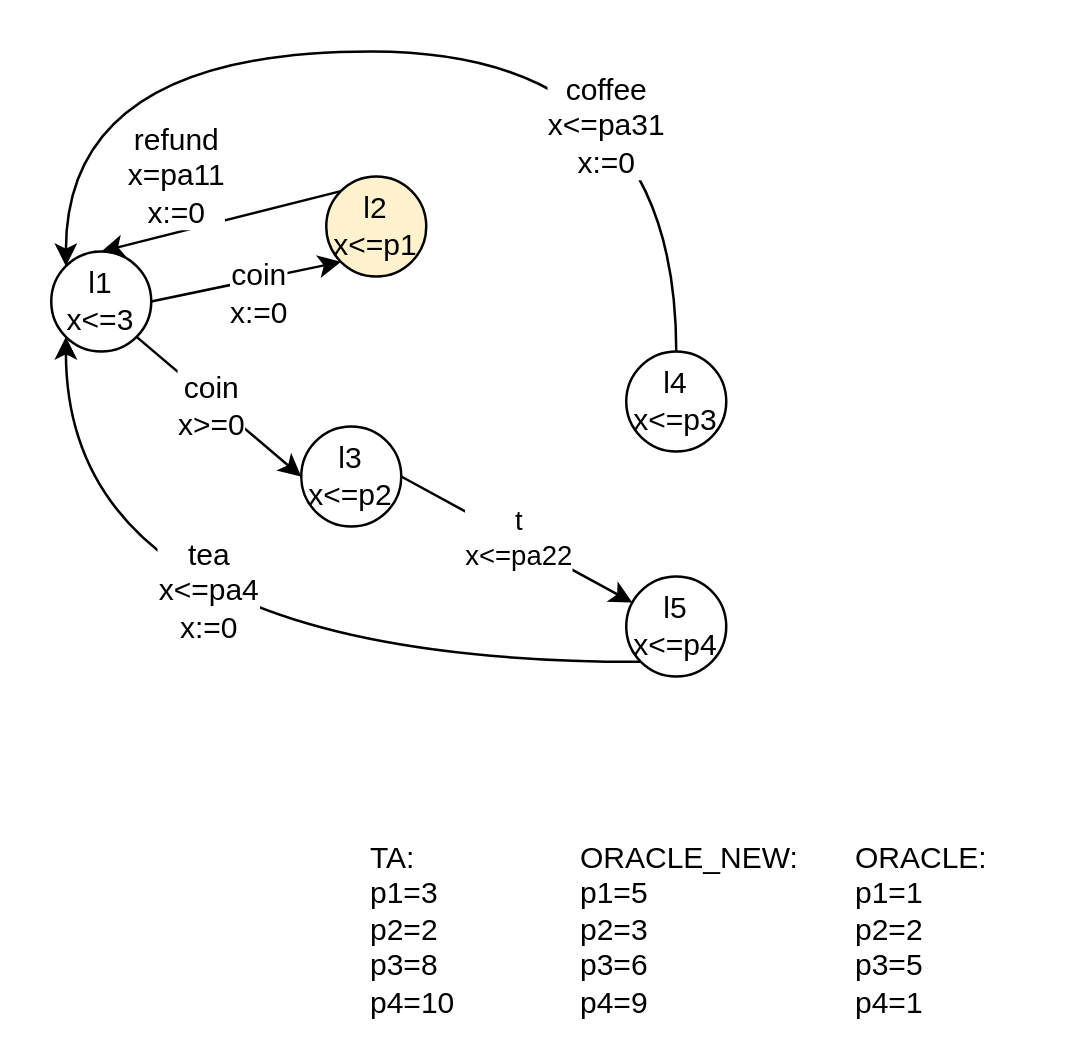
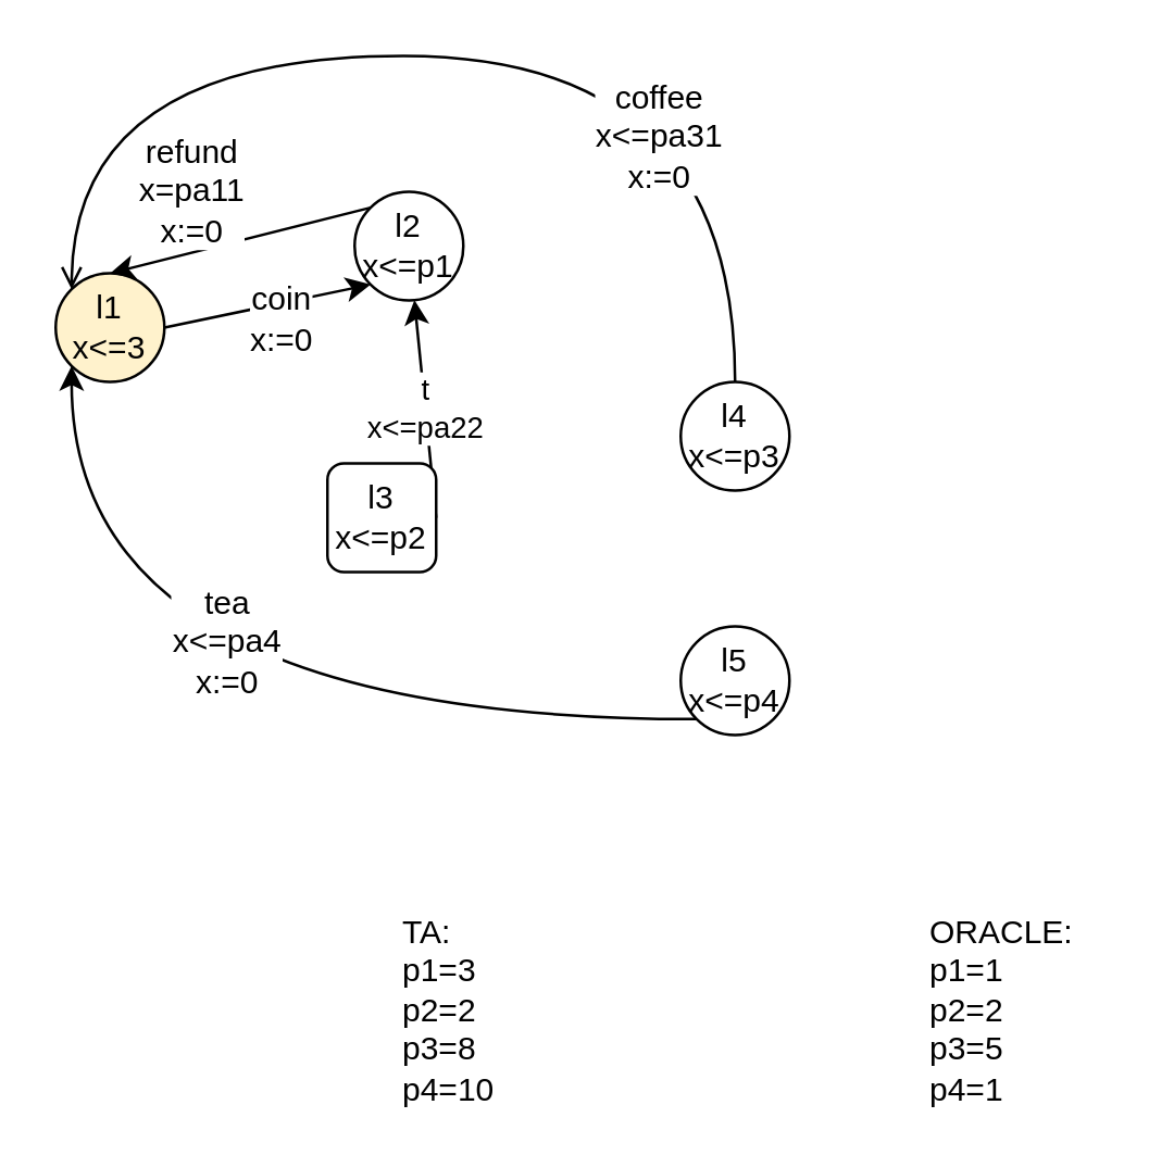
  <mxCell id="0" />
  <mxCell id="1" parent="0" />
  <mxCell id="2" style="rounded=0;orthogonalLoop=1;jettySize=auto;html=1;exitX=1;exitY=0.5;exitDx=0;exitDy=0;entryX=0;entryY=1;entryDx=0;entryDy=0;" edge="1" parent="1" source="6" target="9"><mxGeometry relative="1" as="geometry" /></mxCell>
  <mxCell id="3" value="coin&lt;br&gt;x:=0&lt;br&gt;" style="text;html=1;resizable=0;points=[];align=center;verticalAlign=middle;labelBackgroundColor=#ffffff;" vertex="1" connectable="0" parent="2"><mxGeometry x="-0.1" y="-2" relative="1" as="geometry"><mxPoint x="8" y="1.5" as="offset" /></mxGeometry></mxCell>
- <mxCell id="4" style="rounded=0;orthogonalLoop=1;jettySize=auto;html=1;exitX=1;exitY=1;exitDx=0;exitDy=0;entryX=0;entryY=0.5;entryDx=0;entryDy=0;" edge="1" parent="1" source="6" target="11"><mxGeometry relative="1" as="geometry" /></mxCell>
- <mxCell id="5" value="coin&lt;br&gt;x&amp;gt;=0&lt;br&gt;" style="text;html=1;resizable=0;points=[];align=center;verticalAlign=middle;labelBackgroundColor=#ffffff;" vertex="1" connectable="0" parent="4"><mxGeometry x="-0.085" y="-2" relative="1" as="geometry"><mxPoint as="offset" /></mxGeometry></mxCell>
- <mxCell id="6" value="l1&lt;br&gt;x&amp;lt;=3&lt;br&gt;" style="ellipse;whiteSpace=wrap;html=1;aspect=fixed;" vertex="1" parent="1"><mxGeometry x="20" y="100" width="40" height="40" as="geometry" /></mxCell>
+ <mxCell id="6" value="l1&lt;br&gt;x&amp;lt;=3&lt;br&gt;" style="ellipse;whiteSpace=wrap;html=1;aspect=fixed;fillColor=#fff2cc;" vertex="1" parent="1"><mxGeometry x="20" y="100" width="40" height="40" as="geometry" /></mxCell>
  <mxCell id="7" style="edgeStyle=none;rounded=0;orthogonalLoop=1;jettySize=auto;html=1;exitX=0;exitY=0;exitDx=0;exitDy=0;entryX=0.5;entryY=0;entryDx=0;entryDy=0;" edge="1" parent="1" source="9" target="6"><mxGeometry relative="1" as="geometry" /></mxCell>
  <mxCell id="8" value="refund&lt;br&gt;x=pa11&lt;br&gt;x:=0&lt;br&gt;" style="text;html=1;resizable=0;points=[];align=center;verticalAlign=middle;labelBackgroundColor=#ffffff;" vertex="1" connectable="0" parent="7"><mxGeometry x="0.378" relative="1" as="geometry"><mxPoint y="-22.5" as="offset" /></mxGeometry></mxCell>
- <mxCell id="9" value="l2&lt;br&gt;x&amp;lt;=p1&lt;br&gt;" style="ellipse;whiteSpace=wrap;html=1;aspect=fixed;fillColor=#fff2cc;" vertex="1" parent="1"><mxGeometry x="130" y="70" width="40" height="40" as="geometry" /></mxCell>
- <mxCell id="10" value="t&lt;br&gt;x&amp;lt;=pa22&lt;br&gt;" style="edgeStyle=none;rounded=0;orthogonalLoop=1;jettySize=auto;html=1;exitX=1;exitY=0.5;exitDx=0;exitDy=0;" edge="1" parent="1" source="11" target="17"><mxGeometry relative="1" as="geometry" /></mxCell>
- <mxCell id="11" value="l3&lt;br&gt;x&amp;lt;=p2&lt;br&gt;" style="ellipse;whiteSpace=wrap;html=1;aspect=fixed;" vertex="1" parent="1"><mxGeometry x="120" y="170" width="40" height="40" as="geometry" /></mxCell>
- <mxCell id="12" style="edgeStyle=orthogonalEdgeStyle;curved=1;rounded=0;orthogonalLoop=1;jettySize=auto;html=1;exitX=0.5;exitY=0;exitDx=0;exitDy=0;entryX=0;entryY=0;entryDx=0;entryDy=0;" edge="1" parent="1" source="14" target="6"><mxGeometry relative="1" as="geometry"><Array as="points"><mxPoint x="270" y="20" /><mxPoint x="26" y="20" /></Array></mxGeometry></mxCell>
+ <mxCell id="9" value="l2&lt;br&gt;x&amp;lt;=p1&lt;br&gt;" style="ellipse;whiteSpace=wrap;html=1;aspect=fixed;" vertex="1" parent="1"><mxGeometry x="130" y="70" width="40" height="40" as="geometry" /></mxCell>
+ <mxCell id="10" value="t&lt;br&gt;x&amp;lt;=pa22&lt;br&gt;" style="edgeStyle=none;rounded=0;orthogonalLoop=1;jettySize=auto;html=1;exitX=1;exitY=0.5;exitDx=0;exitDy=0;" edge="1" parent="1" source="11" target="9"><mxGeometry relative="1" as="geometry" /></mxCell>
+ <mxCell id="11" value="l3&lt;br&gt;x&amp;lt;=p2&lt;br&gt;" style="whiteSpace=wrap;html=1;aspect=fixed;rounded=1;" vertex="1" parent="1"><mxGeometry x="120" y="170" width="40" height="40" as="geometry" /></mxCell>
+ <mxCell id="12" style="edgeStyle=orthogonalEdgeStyle;curved=1;rounded=0;orthogonalLoop=1;jettySize=auto;html=1;exitX=0.5;exitY=0;exitDx=0;exitDy=0;entryX=0;entryY=0;entryDx=0;entryDy=0;endArrow=open;" edge="1" parent="1" source="14" target="6"><mxGeometry relative="1" as="geometry"><Array as="points"><mxPoint x="270" y="20" /><mxPoint x="26" y="20" /></Array></mxGeometry></mxCell>
  <mxCell id="13" value="coffee&lt;br&gt;x&amp;lt;=pa31&lt;br&gt;x:=0&lt;br&gt;" style="text;html=1;resizable=0;points=[];align=center;verticalAlign=middle;labelBackgroundColor=#ffffff;" vertex="1" connectable="0" parent="12"><mxGeometry x="-0.596" y="29" relative="1" as="geometry"><mxPoint as="offset" /></mxGeometry></mxCell>
  <mxCell id="14" value="l4&lt;br&gt;x&amp;lt;=p3&lt;br&gt;" style="ellipse;whiteSpace=wrap;html=1;aspect=fixed;" vertex="1" parent="1"><mxGeometry x="250" y="140" width="40" height="40" as="geometry" /></mxCell>
  <mxCell id="15" style="edgeStyle=orthogonalEdgeStyle;curved=1;rounded=0;orthogonalLoop=1;jettySize=auto;html=1;exitX=0;exitY=1;exitDx=0;exitDy=0;entryX=0;entryY=1;entryDx=0;entryDy=0;" edge="1" parent="1" source="17" target="6"><mxGeometry relative="1" as="geometry" /></mxCell>
  <mxCell id="16" value="tea&lt;br&gt;x&amp;lt;=pa4&lt;br&gt;x:=0&lt;br&gt;" style="text;html=1;resizable=0;points=[];align=center;verticalAlign=middle;labelBackgroundColor=#ffffff;" vertex="1" connectable="0" parent="15"><mxGeometry x="-0.039" y="-29" relative="1" as="geometry"><mxPoint as="offset" /></mxGeometry></mxCell>
  <mxCell id="17" value="l5&lt;br&gt;x&amp;lt;=p4&lt;br&gt;" style="ellipse;whiteSpace=wrap;html=1;aspect=fixed;" vertex="1" parent="1"><mxGeometry x="250" y="230" width="40" height="40" as="geometry" /></mxCell>
  <mxCell id="18" value="TA:&lt;br&gt;p1=3&lt;br&gt;p2=2&lt;br&gt;p3=8&lt;br&gt;p4=10&lt;br&gt;" style="text;html=1;resizable=0;points=[];autosize=1;align=left;verticalAlign=top;spacingTop=-4;" vertex="1" parent="1"><mxGeometry x="146" y="333" width="50" height="70" as="geometry" /></mxCell>
- <mxCell id="19" value="ORACLE_NEW:&lt;br&gt;p1=5&lt;br&gt;p2=3&lt;br&gt;p3=6&lt;br&gt;p4=9&lt;br&gt;" style="text;html=1;resizable=0;points=[];autosize=1;align=left;verticalAlign=top;spacingTop=-4;" vertex="1" parent="1"><mxGeometry x="230" y="333" width="100" height="70" as="geometry" /></mxCell>
  <mxCell id="20" value="ORACLE:&lt;br&gt;p1=1&lt;br&gt;p2=2&lt;br&gt;p3=5&lt;br&gt;p4=1&lt;br&gt;" style="text;html=1;resizable=0;points=[];autosize=1;align=left;verticalAlign=top;spacingTop=-4;" vertex="1" parent="1"><mxGeometry x="340" y="333" width="70" height="70" as="geometry" /></mxCell>
